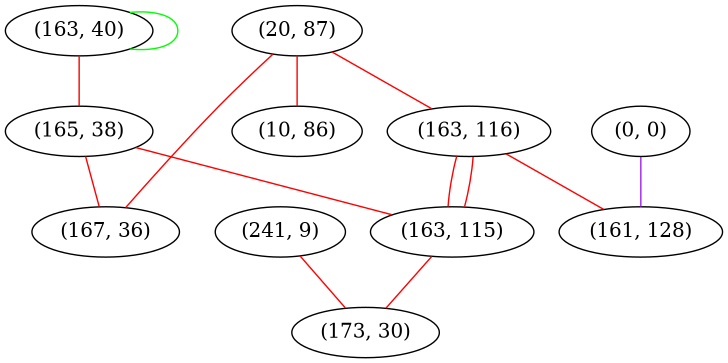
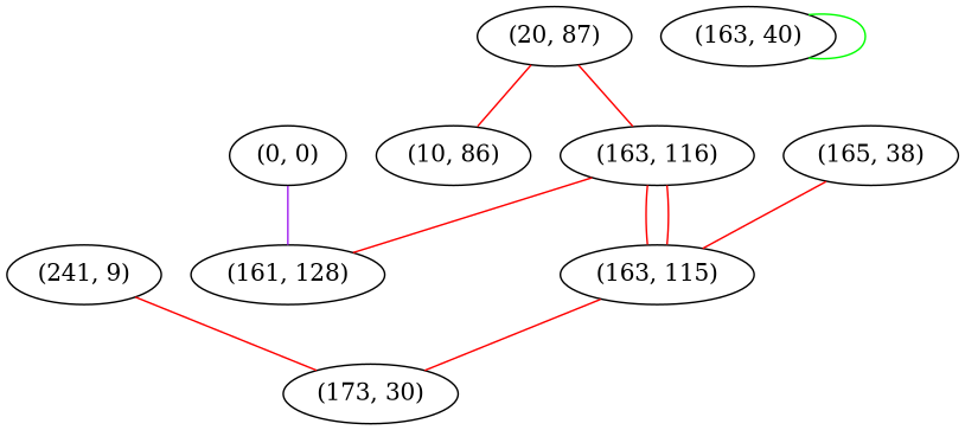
  graph {
    edge [color=red weight=1]
    "(20, 87)"
    "(163, 116)"
-   "(167, 36)"
    "(10, 86)"
    "(163, 115)"
    "(161, 128)"
    "(0, 0)"
    "(241, 9)"
    "(173, 30)"
    n10 [label="(163, 40)"]
    n11 [label="(165, 38)"]
    "(20, 87)" -- "(163, 116)"
-   "(20, 87)" -- "(167, 36)"
    "(20, 87)" -- "(10, 86)"
    "(163, 116)" -- "(163, 115)"
    "(163, 116)" -- "(163, 115)"
    "(163, 116)" -- "(161, 128)"
    "(163, 115)" -- "(173, 30)"
    "(0, 0)" -- "(161, 128)" [color=purple weight=4]
    "(241, 9)" -- "(173, 30)"
    n10 -- n10 [color=green weight=2]
-   n10 -- n11
-   n11 -- "(167, 36)"
    n11 -- "(163, 115)"
  }
